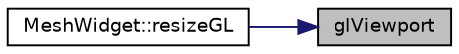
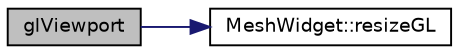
  digraph {
    rankdir=RL
    node [color=black fontname=Helvetica fontsize=10 shape=record style=filled]
    n1 [fillcolor=grey75 fontcolor=black height=0.2 label=glViewport width=0.4]
    n2 [fillcolor=white height=0.2 label="MeshWidget::resizeGL" width=0.4]
-   n1 -> n2 [color=midnightblue dir=back fontname=Helvetica fontsize=10 labelfontname=Helvetica labelfontsize=10 style=solid]
+   n2 -> n1 [color=midnightblue dir=back fontname=Helvetica fontsize=10 labelfontname=Helvetica labelfontsize=10 style=solid]
  }
